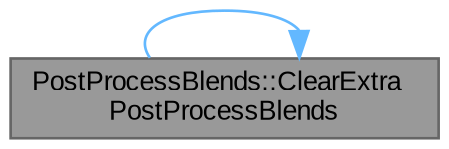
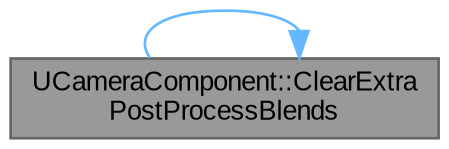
  digraph {
    rankdir=LR
    fontname="Liberation Sans"
-   n1 [color=gray40 fillcolor=grey60 fontcolor=black fontname="Liberation Sans" fontsize=10 height=0.2 label="PostProcessBlends::ClearExtra\lPostProcessBlends" shape=box style=filled width=0.4]
+   n1 [color=gray40 fillcolor=grey60 fontcolor=black fontname="Liberation Sans" fontsize=10 height=0.2 label="UCameraComponent::ClearExtra\lPostProcessBlends" shape=box style=filled width=0.4]
    n1 -> n1 [color=steelblue1 fontname="Liberation Sans" fontsize=10 labelfontname=Helvetica labelfontsize=10 style=solid]
  }
